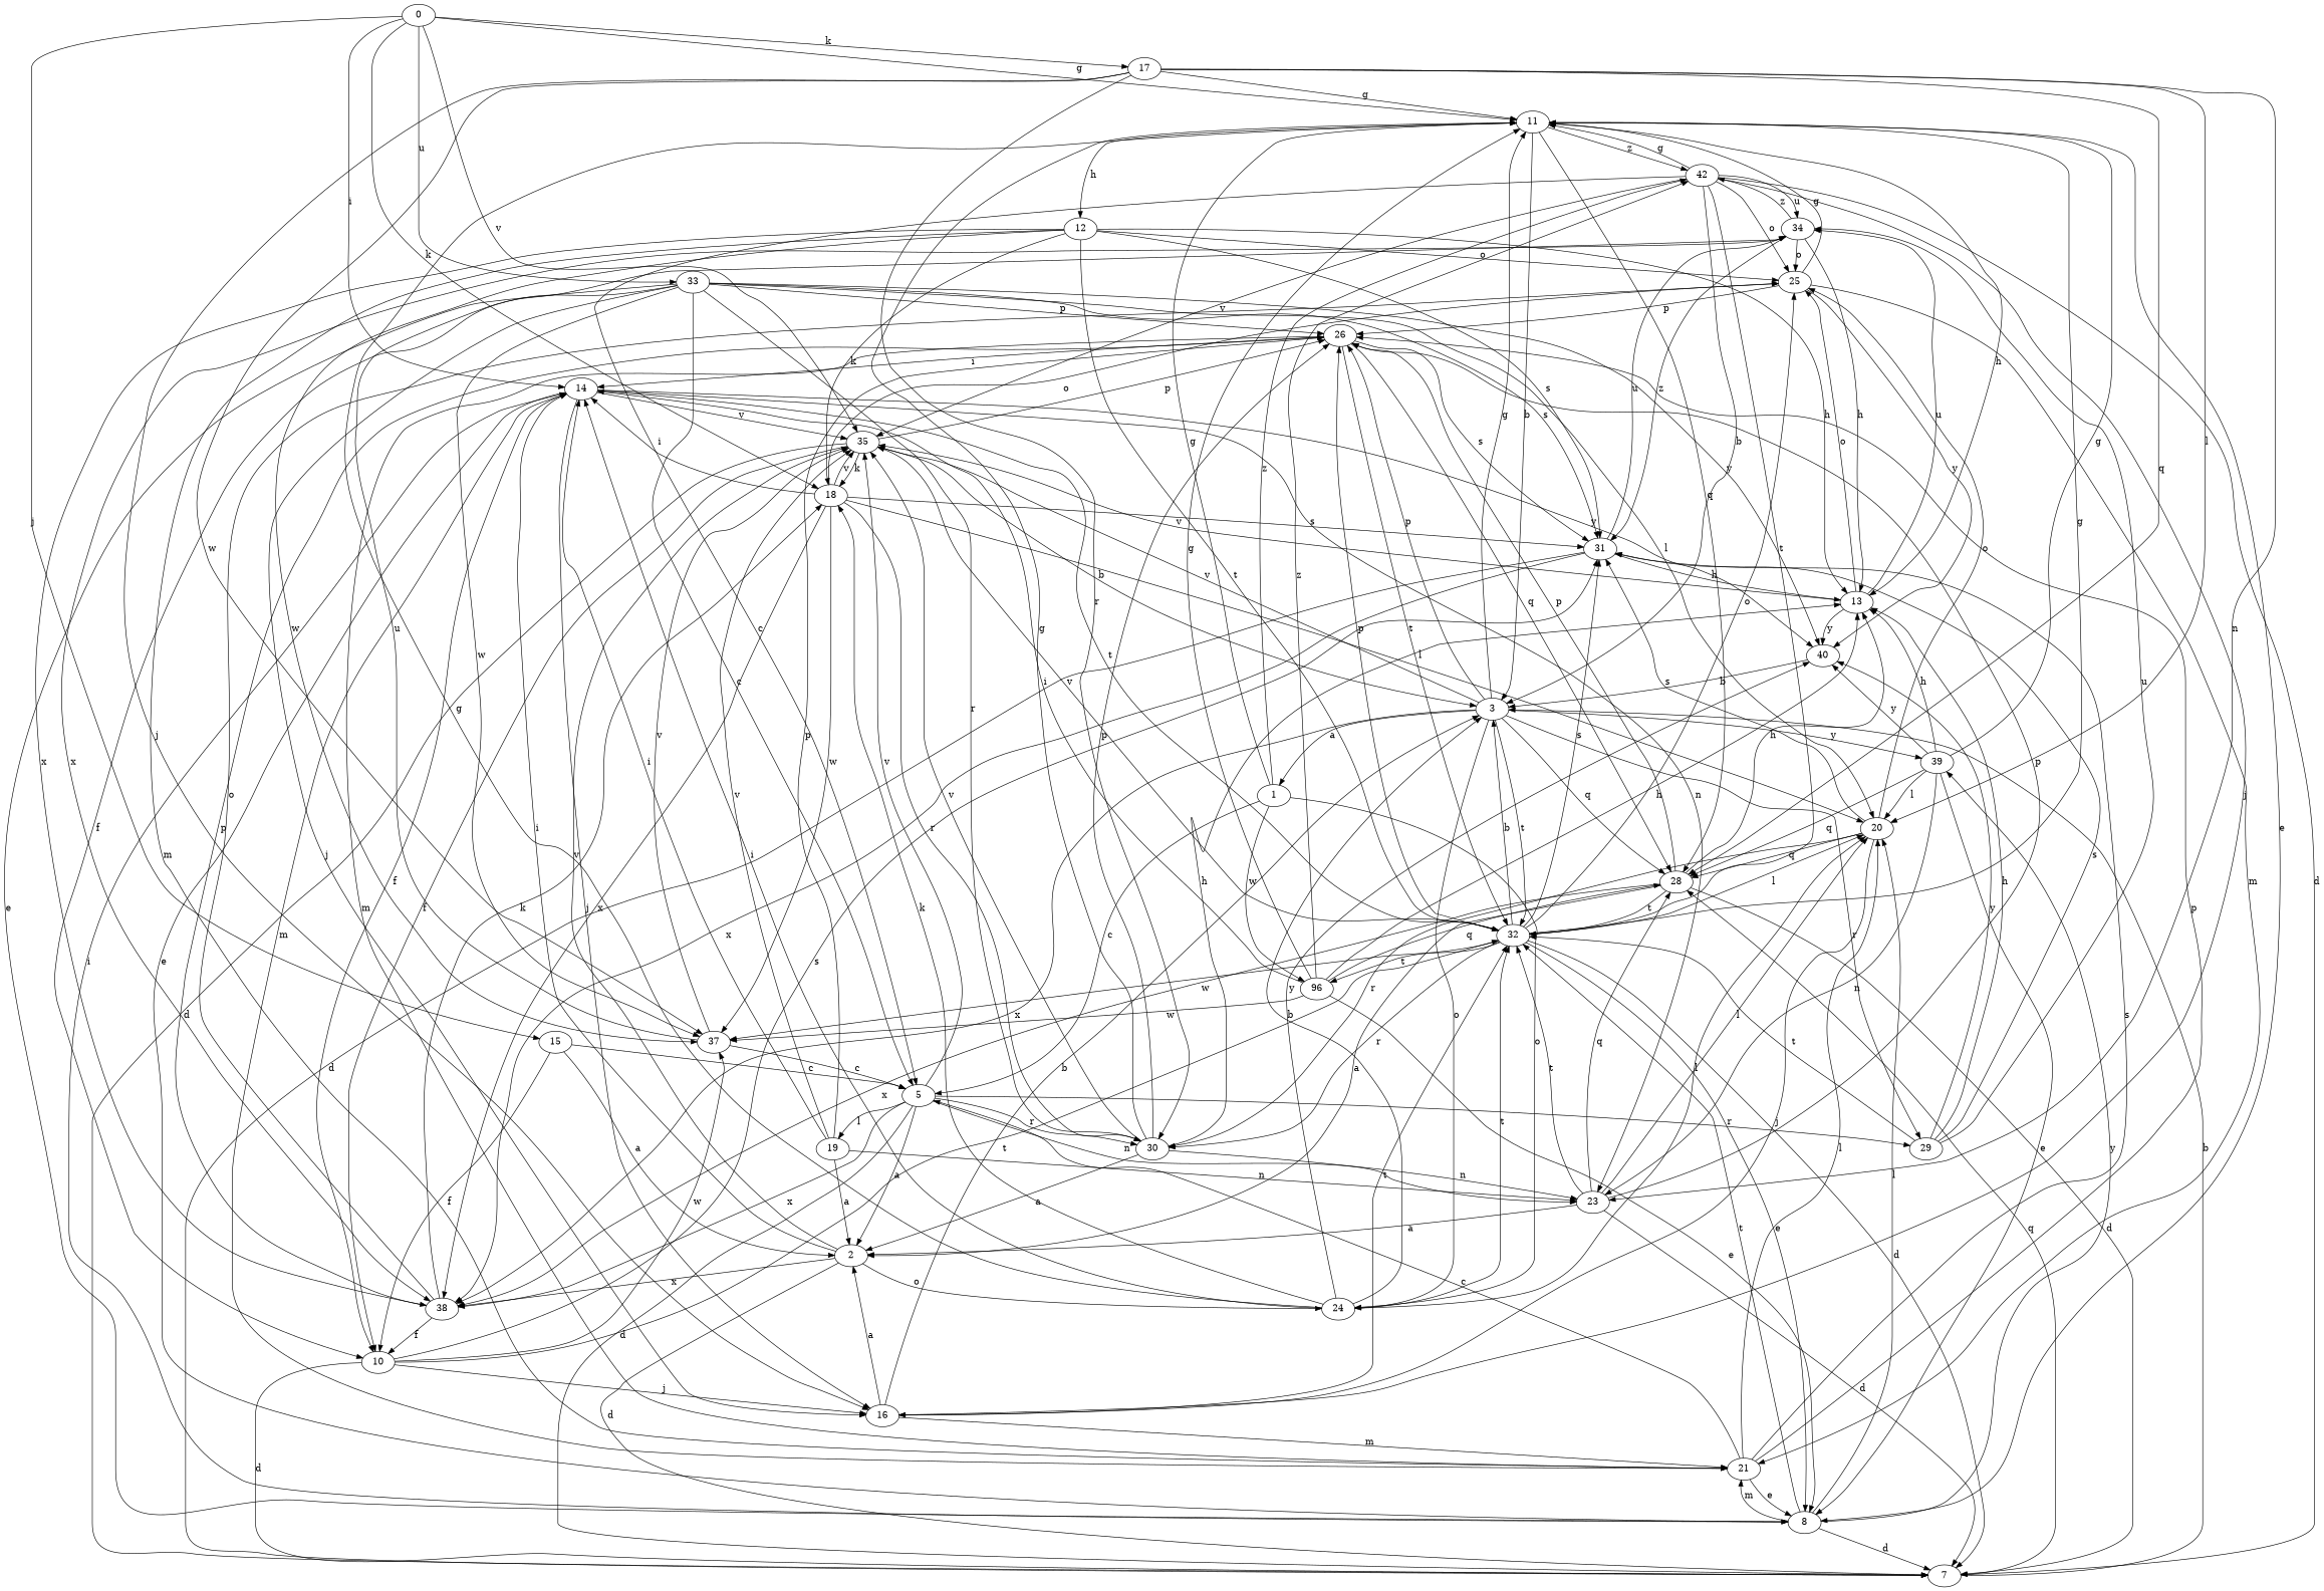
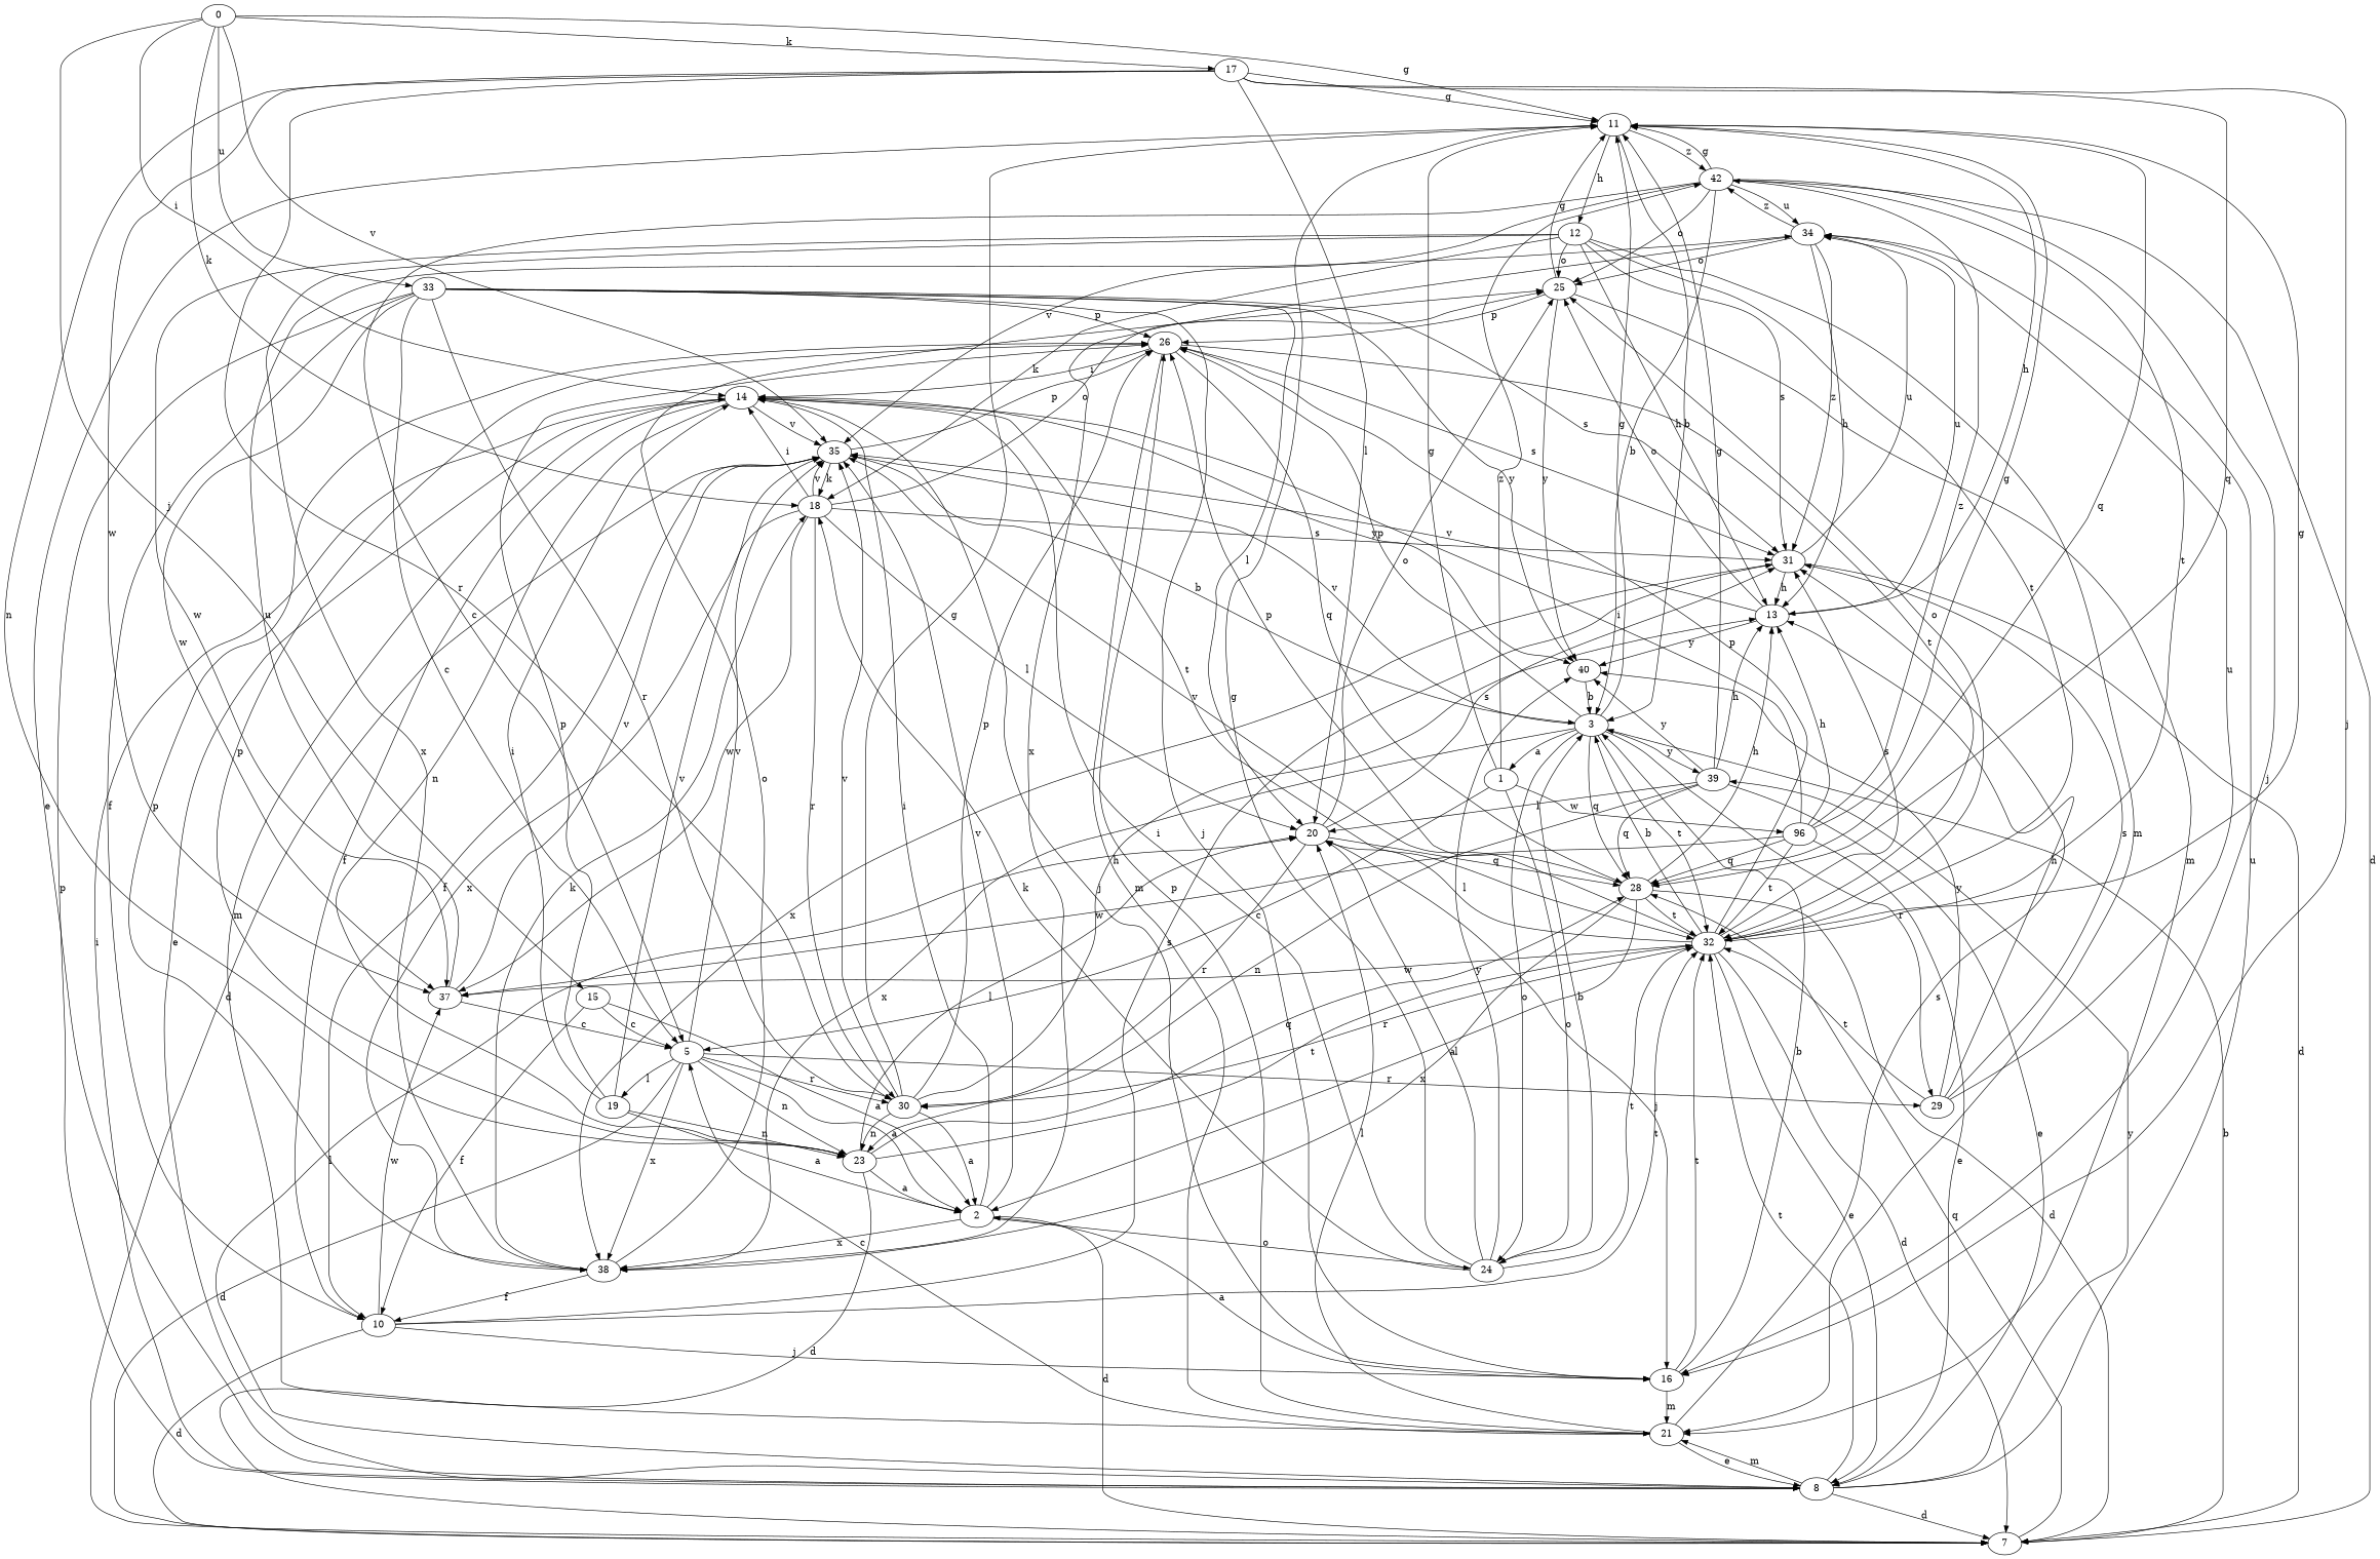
  strict digraph {
    0
    11
    14
    15
    17
    18
    33
    35
    42
    3
    28
    8
    12
    13
    32
    23
    21
    10
    16
    40
    5
    2
    30
    20
    37
    38
    31
    25
    26
    7
    1
    24
    n33 [label=96]
    29
    19
    34
    39
    0 -> 11 [label=g]
    0 -> 14 [label=i]
    0 -> 15 [label=j]
    0 -> 17 [label=k]
    0 -> 18 [label=k]
    0 -> 33 [label=u]
    0 -> 35 [label=v]
    11 -> 42 [label=z]
    11 -> 3 [label=b]
    11 -> 28 [label=q]
    11 -> 8 [label=e]
    11 -> 12 [label=h]
    11 -> 13 [label=h]
    14 -> 35 [label=v]
    14 -> 8 [label=e]
    14 -> 32 [label=t]
    14 -> 23 [label=n]
    14 -> 21 [label=m]
    14 -> 10 [label=f]
    14 -> 16 [label=j]
    14 -> 40 [label=y]
    15 -> 10 [label=f]
    15 -> 5 [label=c]
    15 -> 2 [label=a]
    17 -> 11 [label=g]
    17 -> 28 [label=q]
    17 -> 23 [label=n]
    17 -> 16 [label=j]
    17 -> 30 [label=r]
    17 -> 20 [label=l]
    17 -> 37 [label=w]
    18 -> 14 [label=i]
    18 -> 35 [label=v]
    18 -> 30 [label=r]
    18 -> 20 [label=l]
    18 -> 37 [label=w]
    18 -> 38 [label=x]
    18 -> 31 [label=s]
    18 -> 25 [label=o]
-   33 -> 8 [label=e]
+   33 -> 8 [label=p]
    33 -> 10 [label=f]
    33 -> 16 [label=j]
    33 -> 40 [label=y]
    33 -> 5 [label=c]
    33 -> 30 [label=r]
    33 -> 20 [label=l]
    33 -> 37 [label=w]
    33 -> 31 [label=s]
    33 -> 26 [label=p]
    35 -> 18 [label=k]
    35 -> 3 [label=b]
    35 -> 10 [label=f]
    35 -> 26 [label=p]
    35 -> 7 [label=d]
    42 -> 11 [label=g]
    42 -> 35 [label=v]
    42 -> 3 [label=b]
    42 -> 32 [label=t]
    42 -> 16 [label=j]
    42 -> 5 [label=c]
    42 -> 25 [label=o]
    42 -> 7 [label=d]
    42 -> 34 [label=u]
    3 -> 11 [label=g]
    3 -> 35 [label=v]
    3 -> 28 [label=q]
    3 -> 32 [label=t]
    3 -> 38 [label=x]
    3 -> 26 [label=p]
    3 -> 1 [label=a]
    3 -> 24 [label=o]
    3 -> 29 [label=r]
    3 -> 39 [label=y]
    28 -> 13 [label=h]
    28 -> 32 [label=t]
    28 -> 2 [label=a]
    28 -> 38 [label=x]
    28 -> 26 [label=p]
    28 -> 7 [label=d]
    8 -> 14 [label=i]
    8 -> 32 [label=t]
    8 -> 21 [label=m]
    8 -> 20 [label=l]
    8 -> 7 [label=d]
+   8 -> 34 [label=u]
    8 -> 39 [label=y]
    12 -> 18 [label=k]
    12 -> 13 [label=h]
    12 -> 32 [label=t]
    12 -> 21 [label=m]
    12 -> 37 [label=w]
    12 -> 38 [label=x]
    12 -> 31 [label=s]
    12 -> 25 [label=o]
    13 -> 35 [label=v]
    13 -> 40 [label=y]
    13 -> 25 [label=o]
    13 -> 34 [label=u]
    32 -> 11 [label=g]
    32 -> 35 [label=v]
    32 -> 3 [label=b]
    32 -> 8 [label=e]
    32 -> 30 [label=r]
    32 -> 20 [label=l]
    32 -> 37 [label=w]
    32 -> 31 [label=s]
    32 -> 25 [label=o]
    32 -> 26 [label=p]
    32 -> 7 [label=d]
    23 -> 28 [label=q]
    23 -> 32 [label=t]
    23 -> 2 [label=a]
    23 -> 20 [label=l]
    23 -> 26 [label=p]
    23 -> 7 [label=d]
    21 -> 8 [label=e]
    21 -> 5 [label=c]
    21 -> 20 [label=l]
    21 -> 31 [label=s]
    21 -> 26 [label=p]
    10 -> 32 [label=t]
    10 -> 16 [label=j]
    10 -> 37 [label=w]
    10 -> 31 [label=s]
    10 -> 7 [label=d]
    16 -> 3 [label=b]
    16 -> 32 [label=t]
    16 -> 21 [label=m]
    16 -> 2 [label=a]
    40 -> 3 [label=b]
    5 -> 35 [label=v]
    5 -> 23 [label=n]
    5 -> 2 [label=a]
    5 -> 30 [label=r]
    5 -> 38 [label=x]
    5 -> 7 [label=d]
    5 -> 29 [label=r]
    5 -> 19 [label=l]
    2 -> 14 [label=i]
    2 -> 35 [label=v]
    2 -> 38 [label=x]
    2 -> 7 [label=d]
    2 -> 24 [label=o]
    30 -> 11 [label=g]
    30 -> 35 [label=v]
    30 -> 13 [label=h]
    30 -> 23 [label=n]
    30 -> 2 [label=a]
    30 -> 26 [label=p]
    20 -> 28 [label=q]
    20 -> 16 [label=j]
    20 -> 30 [label=r]
    20 -> 31 [label=s]
    20 -> 25 [label=o]
    37 -> 35 [label=v]
    37 -> 5 [label=c]
    37 -> 34 [label=u]
    38 -> 18 [label=k]
    38 -> 10 [label=f]
    38 -> 25 [label=o]
    38 -> 26 [label=p]
    31 -> 13 [label=h]
    31 -> 38 [label=x]
    31 -> 7 [label=d]
    31 -> 34 [label=u]
    25 -> 11 [label=g]
    25 -> 21 [label=m]
    25 -> 40 [label=y]
    25 -> 26 [label=p]
    26 -> 14 [label=i]
    26 -> 28 [label=q]
    26 -> 32 [label=t]
    26 -> 21 [label=m]
    26 -> 31 [label=s]
    7 -> 3 [label=b]
    7 -> 28 [label=q]
    1 -> 11 [label=g]
    1 -> 42 [label=z]
    1 -> 5 [label=c]
    1 -> 24 [label=o]
    1 -> n33 [label=w]
    24 -> 11 [label=g]
    24 -> 14 [label=i]
    24 -> 18 [label=k]
    24 -> 3 [label=b]
    24 -> 32 [label=t]
    24 -> 40 [label=y]
    24 -> 20 [label=l]
    n33 -> 11 [label=g]
    n33 -> 14 [label=i]
    n33 -> 42 [label=z]
    n33 -> 28 [label=q]
    n33 -> 8 [label=e]
    n33 -> 13 [label=h]
-   32 -> n33 [label=t]
+   n33 -> 32 [label=t]
    n33 -> 37 [label=w]
    29 -> 13 [label=h]
    29 -> 32 [label=t]
    29 -> 40 [label=y]
    29 -> 31 [label=s]
    29 -> 34 [label=u]
    19 -> 14 [label=i]
    19 -> 35 [label=v]
    19 -> 23 [label=n]
    19 -> 2 [label=a]
    19 -> 26 [label=p]
    34 -> 42 [label=z]
    34 -> 13 [label=h]
    34 -> 38 [label=x]
    34 -> 31 [label=z]
    34 -> 25 [label=o]
    39 -> 11 [label=g]
    39 -> 28 [label=q]
    39 -> 8 [label=e]
    39 -> 13 [label=h]
    39 -> 23 [label=n]
    39 -> 40 [label=y]
    39 -> 20 [label=l]
  }
